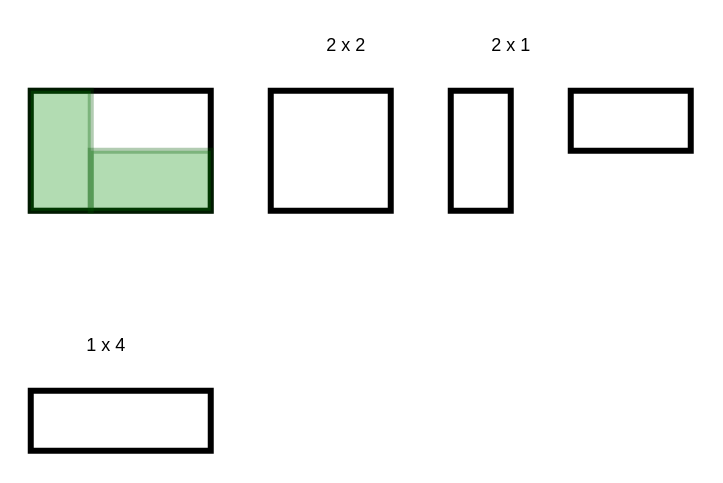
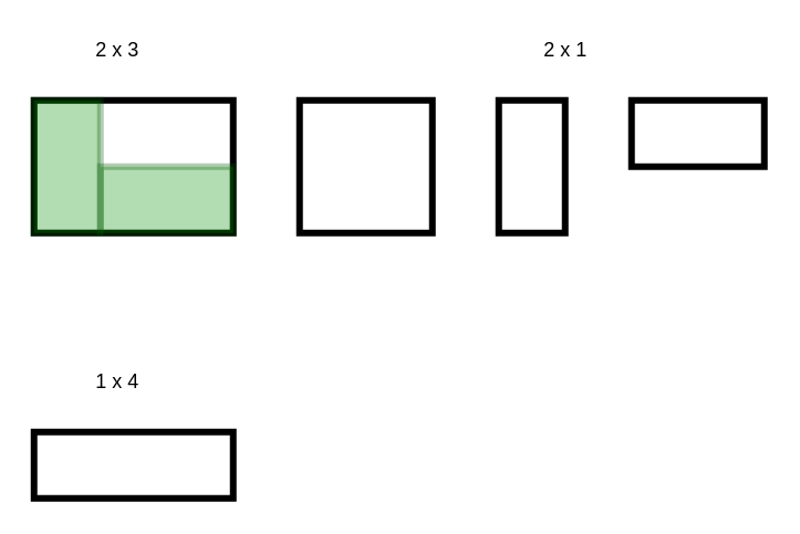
  <mxCell id="0" />
  <mxCell id="1" parent="0" />
  <mxCell id="2" value="" style="rounded=0;whiteSpace=wrap;html=1;fillColor=none;strokeWidth=4;" vertex="1" parent="1"><mxGeometry x="20" y="60" width="120" height="80" as="geometry" /></mxCell>
+ <mxCell id="3" value="2 x 3" style="text;html=1;align=center;verticalAlign=middle;resizable=0;points=[];autosize=1;strokeColor=none;fillColor=none;" vertex="1" parent="1"><mxGeometry x="50" y="20" width="40" height="20" as="geometry" /></mxCell>
  <mxCell id="4" value="" style="rounded=0;whiteSpace=wrap;html=1;fillColor=none;strokeWidth=4;" vertex="1" parent="1"><mxGeometry x="180" y="60" width="80" height="80" as="geometry" /></mxCell>
- <mxCell id="5" value="2 x 2" style="text;html=1;align=center;verticalAlign=middle;resizable=0;points=[];autosize=1;strokeColor=none;fillColor=none;" vertex="1" parent="1"><mxGeometry x="210" y="20" width="40" height="20" as="geometry" /></mxCell>
  <mxCell id="6" value="" style="rounded=0;whiteSpace=wrap;html=1;fillColor=none;strokeWidth=4;" vertex="1" parent="1"><mxGeometry x="300" y="60" width="40" height="80" as="geometry" /></mxCell>
  <mxCell id="7" value="2 x 1" style="text;html=1;align=center;verticalAlign=middle;resizable=0;points=[];autosize=1;strokeColor=none;fillColor=none;" vertex="1" parent="1"><mxGeometry x="320" y="20" width="40" height="20" as="geometry" /></mxCell>
  <mxCell id="8" value="" style="rounded=0;whiteSpace=wrap;html=1;fillColor=none;strokeWidth=4;direction=south;" vertex="1" parent="1"><mxGeometry x="380" y="60" width="80" height="40" as="geometry" /></mxCell>
  <mxCell id="9" value="" style="rounded=0;whiteSpace=wrap;html=1;strokeWidth=4;fillColor=#008a00;fontColor=#ffffff;strokeColor=#005700;opacity=30;" vertex="1" parent="1"><mxGeometry x="20" y="60" width="40" height="80" as="geometry" /></mxCell>
  <mxCell id="10" value="" style="rounded=0;whiteSpace=wrap;html=1;strokeWidth=4;fillColor=#008a00;direction=south;fontColor=#ffffff;strokeColor=#005700;opacity=30;" vertex="1" parent="1"><mxGeometry x="60" y="100" width="80" height="40" as="geometry" /></mxCell>
  <mxCell id="11" value="" style="rounded=0;whiteSpace=wrap;html=1;fillColor=none;strokeWidth=4;direction=south;" vertex="1" parent="1"><mxGeometry x="20" y="260" width="120" height="40" as="geometry" /></mxCell>
  <mxCell id="12" value="1 x 4" style="text;html=1;align=center;verticalAlign=middle;resizable=0;points=[];autosize=1;strokeColor=none;fillColor=none;" vertex="1" parent="1"><mxGeometry x="50" y="220" width="40" height="20" as="geometry" /></mxCell>
